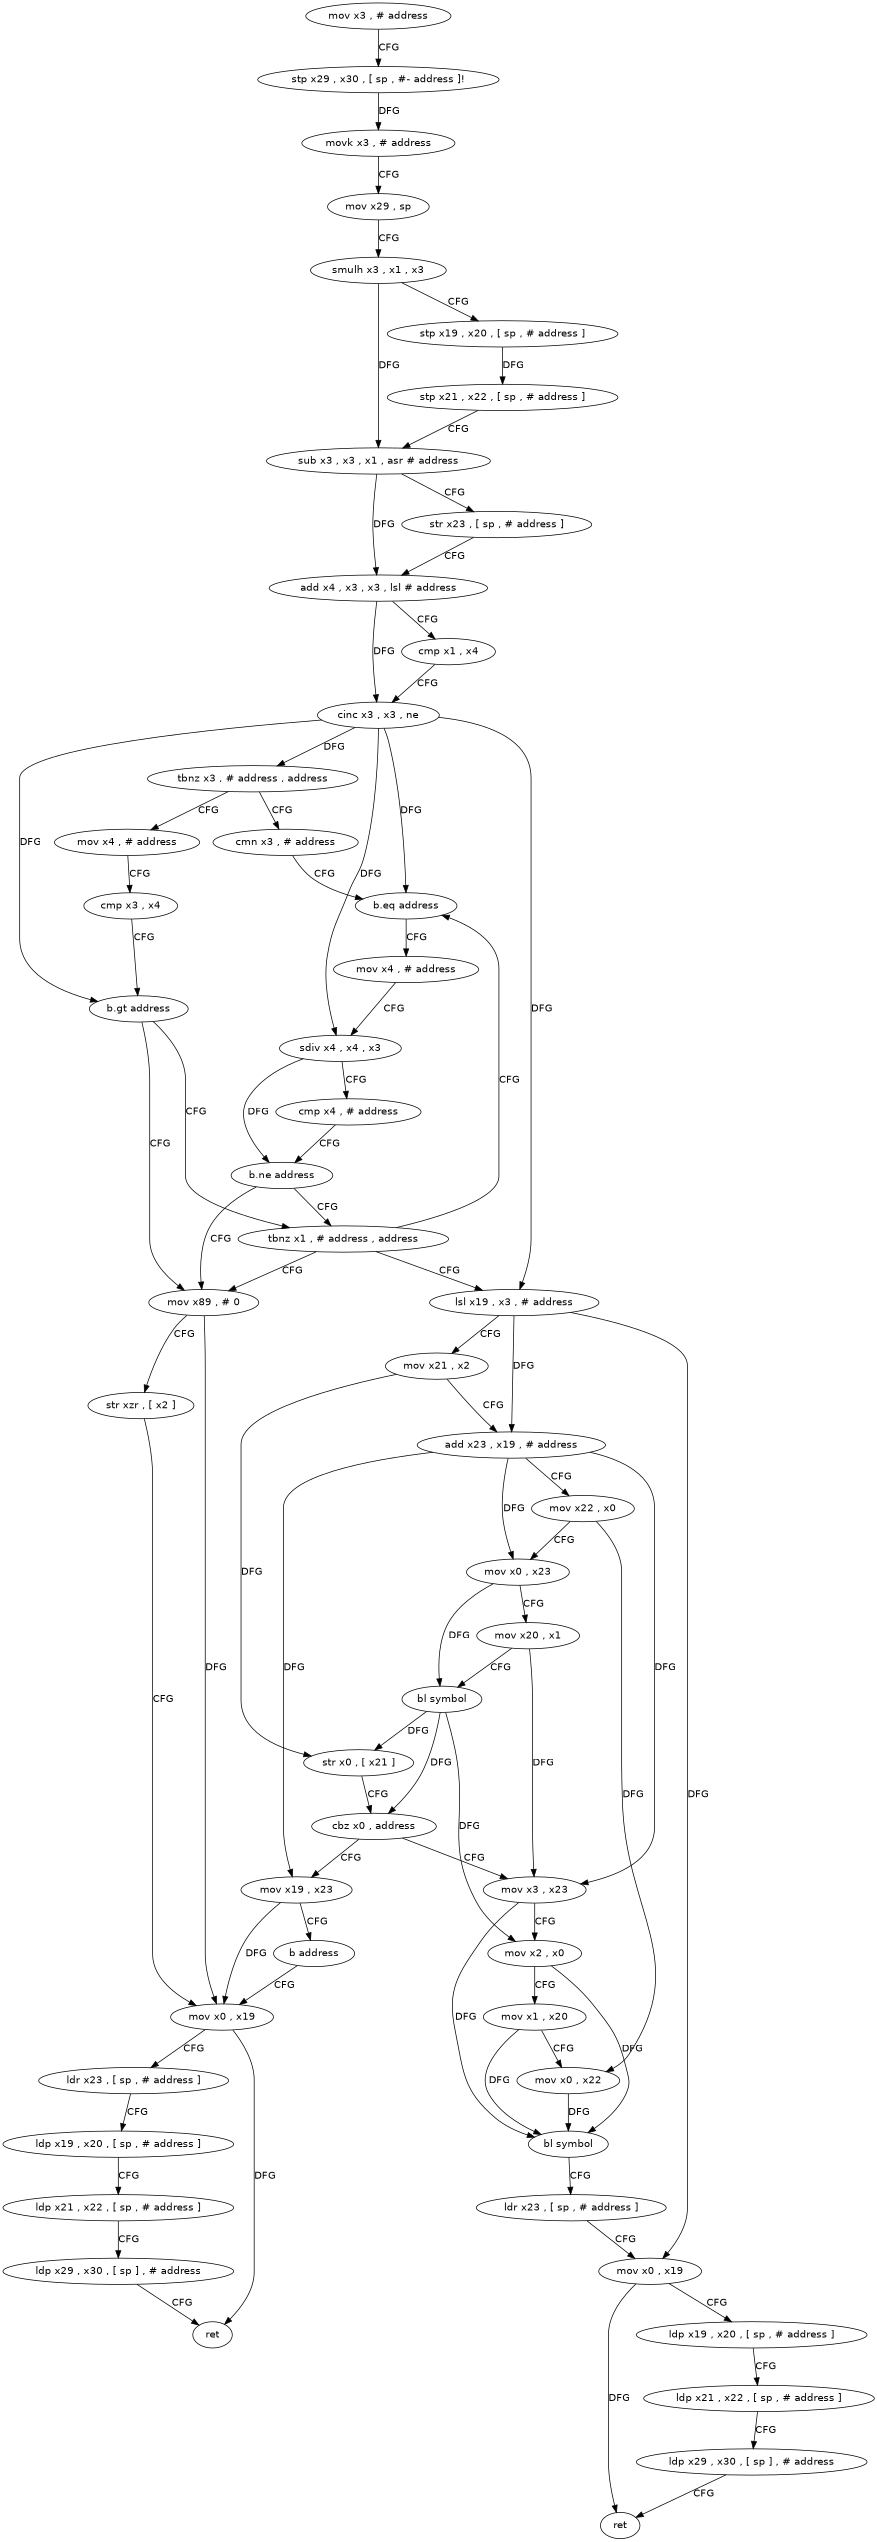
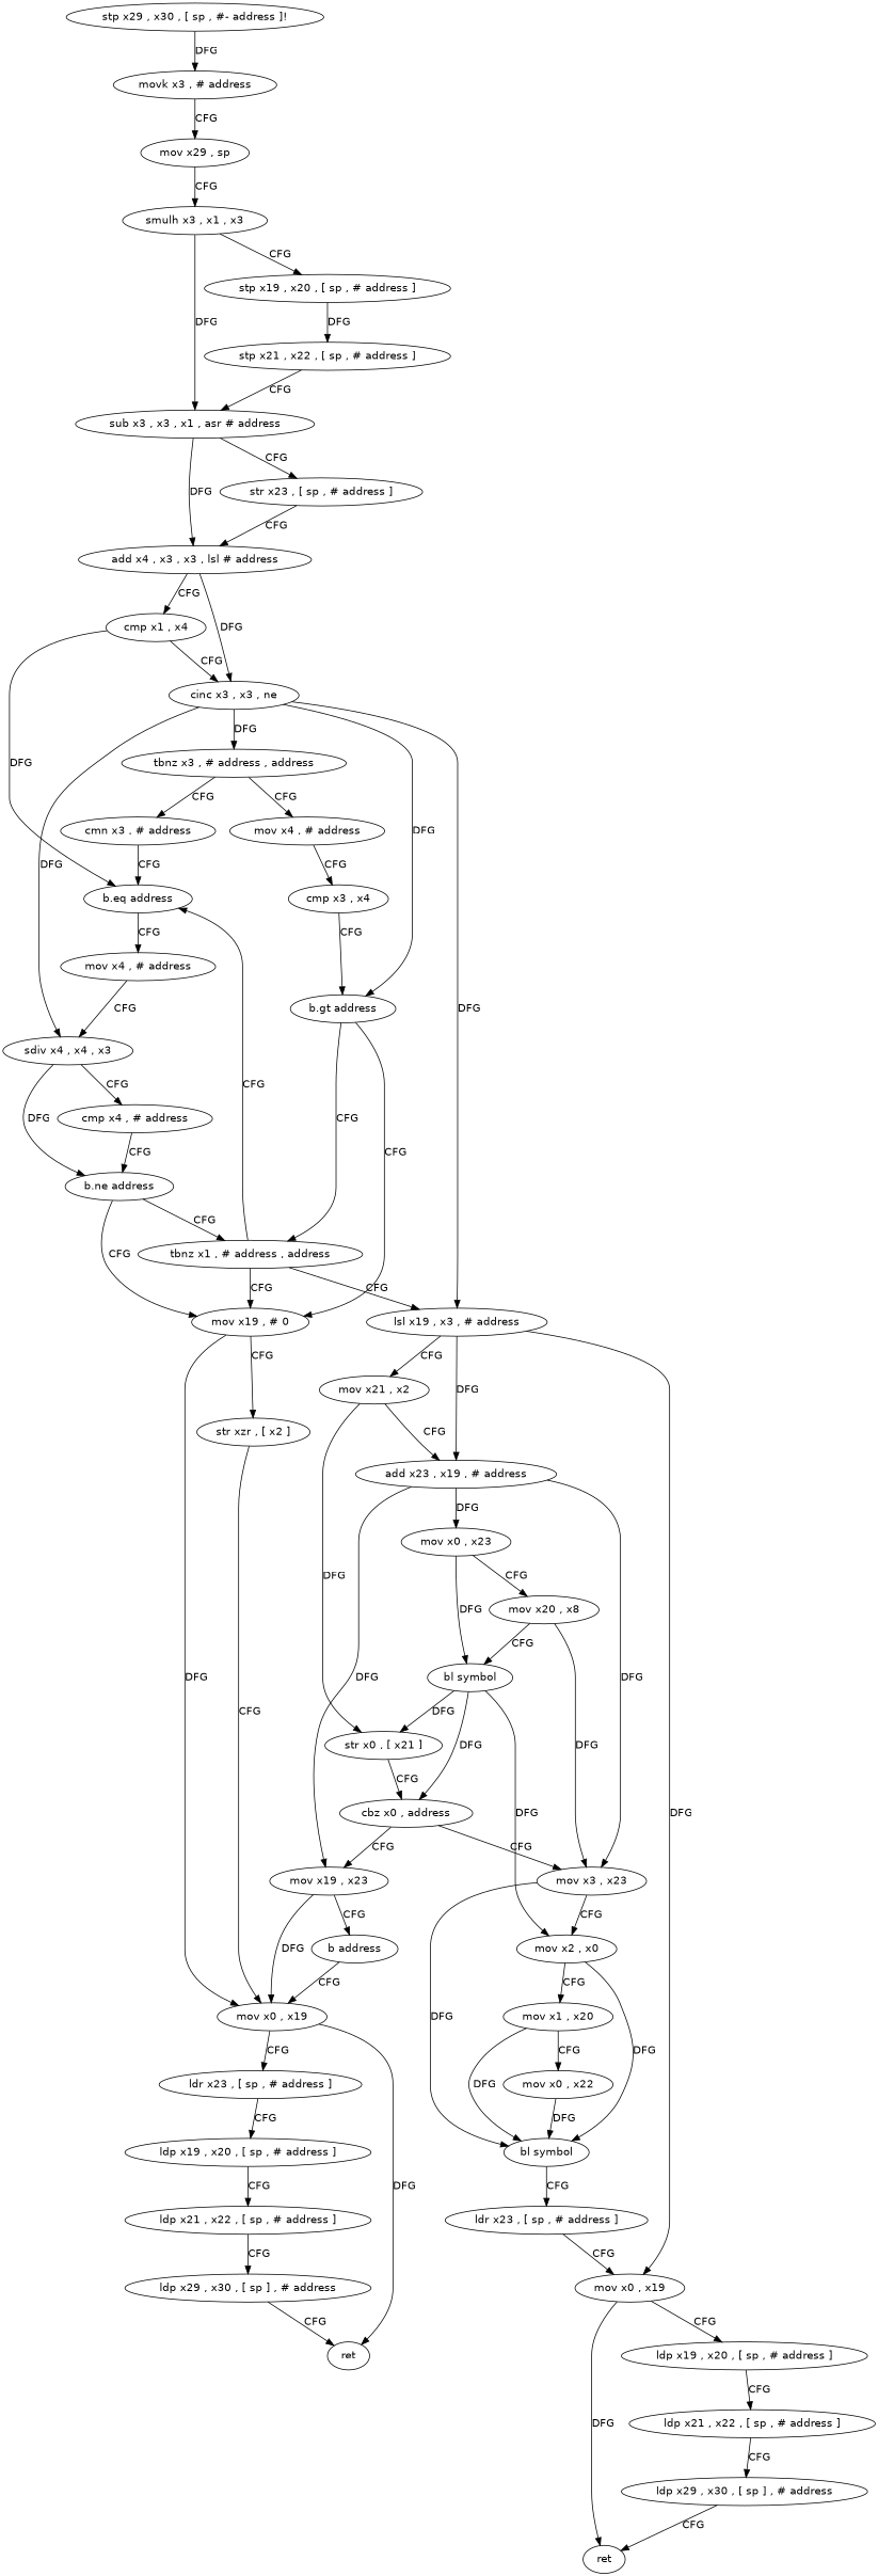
  digraph {
    fontname="DejaVu Sans"
    node [fontname="DejaVu Sans"]
    edge [fontname="DejaVu Sans"]
-   n1 [label="mov x3 , # address"]
    n2 [label="stp x29 , x30 , [ sp , #- address ]!"]
    n3 [label="movk x3 , # address"]
    n4 [label="mov x29 , sp"]
    n5 [label="smulh x3 , x1 , x3"]
    n6 [label="stp x19 , x20 , [ sp , # address ]"]
    n7 [label="sub x3 , x3 , x1 , asr # address"]
    n8 [label="stp x21 , x22 , [ sp , # address ]"]
    n9 [label="str x23 , [ sp , # address ]"]
    n10 [label="add x4 , x3 , x3 , lsl # address"]
    n11 [label="cinc x3 , x3 , ne"]
    n12 [label="cmp x1 , x4"]
    n13 [label="tbnz x3 , # address , address"]
    n14 [label="b.eq address"]
    n15 [label="b.gt address"]
    n16 [label="lsl x19 , x3 , # address"]
    n17 [label="sdiv x4 , x4 , x3"]
    n18 [label="cmn x3 , # address"]
    n19 [label="mov x4 , # address"]
    n20 [label="mov x4 , # address"]
    n21 [label="tbnz x1 , # address , address"]
-   n22 [label="mov x89 , # 0"]
+   n22 [label="mov x19 , # 0"]
    n23 [label="mov x21 , x2"]
    n24 [label="add x23 , x19 , # address"]
    n25 [label="mov x0 , x19"]
    n26 [label="cmp x4 , # address"]
    n27 [label="b.ne address"]
    n28 [label="cmp x3 , x4"]
    n29 [label="str xzr , [ x2 ]"]
    n30 [label="mov x0 , x19"]
    n31 [label="ldr x23 , [ sp , # address ]"]
    n32 [label=ret]
    n33 [label="str x0 , [ x21 ]"]
-   n34 [label="mov x22 , x0"]
    n35 [label="mov x0 , x23"]
    n36 [label="mov x19 , x23"]
    n37 [label="mov x3 , x23"]
    n38 [label="ldp x19 , x20 , [ sp , # address ]"]
    n39 [label=ret]
    n40 [label="ldp x19 , x20 , [ sp , # address ]"]
    n41 [label="cbz x0 , address"]
    n42 [label="mov x0 , x22"]
-   n43 [label="mov x20 , x1"]
+   n43 [label="mov x20 , x8"]
    n44 [label="bl symbol"]
    n45 [label="b address"]
    n46 [label="mov x2 , x0"]
    n47 [label="bl symbol"]
    n48 [label="mov x1 , x20"]
    n49 [label="ldr x23 , [ sp , # address ]"]
    n50 [label="ldp x21 , x22 , [ sp , # address ]"]
    n51 [label="ldp x29 , x30 , [ sp ] , # address"]
    n52 [label="ldp x21 , x22 , [ sp , # address ]"]
    n53 [label="ldp x29 , x30 , [ sp ] , # address"]
-   n1 -> n2 [label=CFG]
    n2 -> n3 [label=DFG]
    n3 -> n4 [label=CFG]
    n4 -> n5 [label=CFG]
    n5 -> n6 [label=CFG]
    n5 -> n7 [label=DFG]
    n6 -> n8 [label=DFG]
    n7 -> n9 [label=CFG]
    n7 -> n10 [label=DFG]
    n8 -> n7 [label=CFG]
    n9 -> n10 [label=CFG]
    n10 -> n11 [label=DFG]
    n10 -> n12 [label=CFG]
    n11 -> n13 [label=DFG]
-   n11 -> n14 [label=DFG]
+   n12 -> n14 [label=DFG]
    n11 -> n15 [label=DFG]
    n11 -> n16 [label=DFG]
    n11 -> n17 [label=DFG]
    n12 -> n11 [label=CFG]
    n13 -> n18 [label=CFG]
    n13 -> n19 [label=CFG]
    n14 -> n20 [label=CFG]
    n15 -> n21 [label=CFG]
    n15 -> n22 [label=CFG]
    n16 -> n23 [label=CFG]
    n16 -> n24 [label=DFG]
    n16 -> n25 [label=DFG]
    n17 -> n26 [label=CFG]
    n17 -> n27 [label=DFG]
    n18 -> n14 [label=CFG]
    n19 -> n28 [label=CFG]
    n20 -> n17 [label=CFG]
    n21 -> n14 [label=CFG]
    n21 -> n16 [label=CFG]
    n21 -> n22 [label=CFG]
    n22 -> n29 [label=CFG]
    n22 -> n30 [label=DFG]
    n23 -> n24 [label=CFG]
    n23 -> n33 [label=DFG]
-   n24 -> n34 [label=CFG]
    n24 -> n35 [label=DFG]
    n24 -> n36 [label=DFG]
    n24 -> n37 [label=DFG]
    n25 -> n38 [label=CFG]
    n25 -> n39 [label=DFG]
    n26 -> n27 [label=CFG]
    n27 -> n21 [label=CFG]
    n27 -> n22 [label=CFG]
    n28 -> n15 [label=CFG]
    n29 -> n30 [label=CFG]
    n30 -> n31 [label=CFG]
    n30 -> n32 [label=DFG]
    n31 -> n40 [label=CFG]
    n33 -> n41 [label=CFG]
-   n34 -> n35 [label=CFG]
-   n34 -> n42 [label=DFG]
    n35 -> n43 [label=CFG]
    n35 -> n44 [label=DFG]
    n36 -> n30 [label=DFG]
    n36 -> n45 [label=CFG]
    n37 -> n46 [label=CFG]
    n37 -> n47 [label=DFG]
    n38 -> n50 [label=CFG]
    n40 -> n52 [label=CFG]
    n41 -> n36 [label=CFG]
    n41 -> n37 [label=CFG]
    n42 -> n47 [label=DFG]
    n43 -> n37 [label=DFG]
    n43 -> n44 [label=CFG]
    n44 -> n33 [label=DFG]
    n44 -> n41 [label=DFG]
    n44 -> n46 [label=DFG]
    n45 -> n30 [label=CFG]
    n46 -> n47 [label=DFG]
    n46 -> n48 [label=CFG]
    n47 -> n49 [label=CFG]
    n48 -> n42 [label=CFG]
    n48 -> n47 [label=DFG]
    n49 -> n25 [label=CFG]
    n50 -> n51 [label=CFG]
    n51 -> n39 [label=CFG]
    n52 -> n53 [label=CFG]
    n53 -> n32 [label=CFG]
  }
